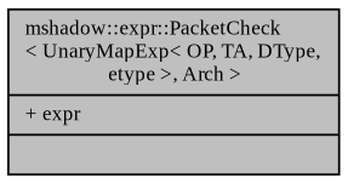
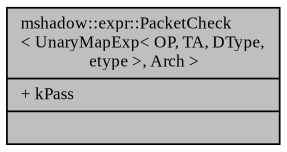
  digraph {
    fontname="Liberation Serif"
-   n1 [color=black fillcolor=grey75 fontcolor=black fontname="Liberation Serif" fontsize=10 height=0.2 label="{mshadow::expr::PacketCheck\l\< UnaryMapExp\< OP, TA, DType,\l etype \>, Arch \>\n|+ expr\l|}" shape=record style=filled width=0.4]
+   n1 [color=black fillcolor=grey75 fontcolor=black fontname="Liberation Serif" fontsize=10 height=0.2 label="{mshadow::expr::PacketCheck\l\< UnaryMapExp\< OP, TA, DType,\l etype \>, Arch \>\n|+ kPass\l|}" shape=record style=filled width=0.4]
  }
